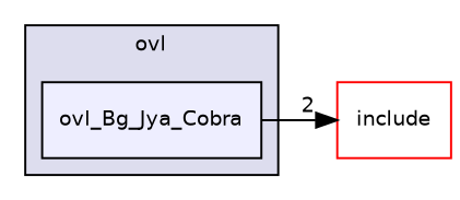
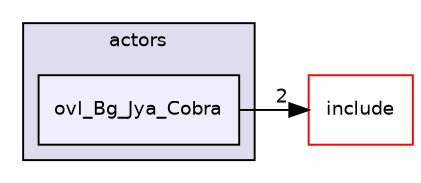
  digraph {
    compound=true
    rankdir=LR
    node [fontname=Helvetica fontsize=10 shape=box style=filled]
    n1 [fillcolor="#eeeeff" label=ovl_Bg_Jya_Cobra pencolor=black]
    n2 [color=red fillcolor=white label=include]
    subgraph cluster_1 {
      bgcolor="#ddddee"
      fontname=Helvetica
      fontsize=10
-     label=ovl
+     label=actors
      pencolor=black
      n1
    }
    n1 -> n2 [headlabel=2 labeldistance=1.5 labelfontname=Helvetica labelfontsize=10]
  }
